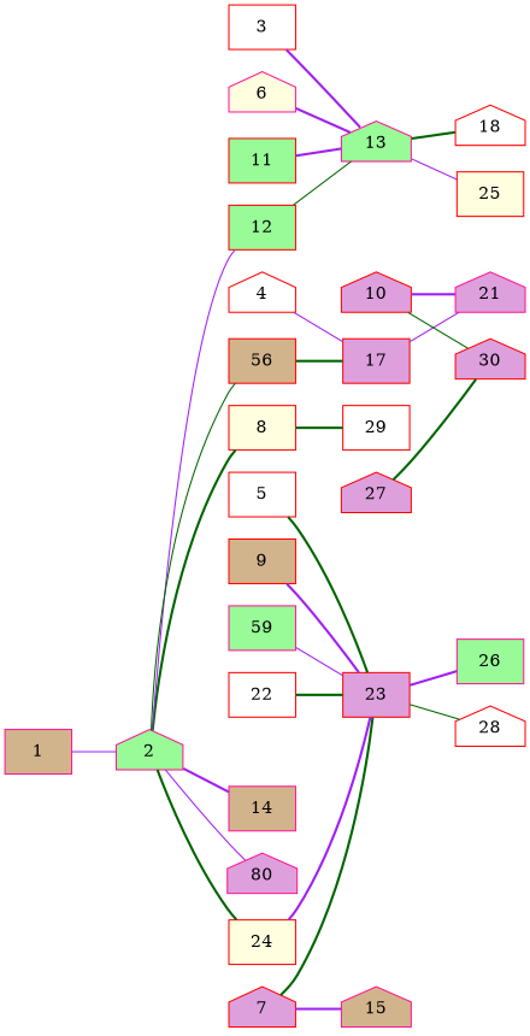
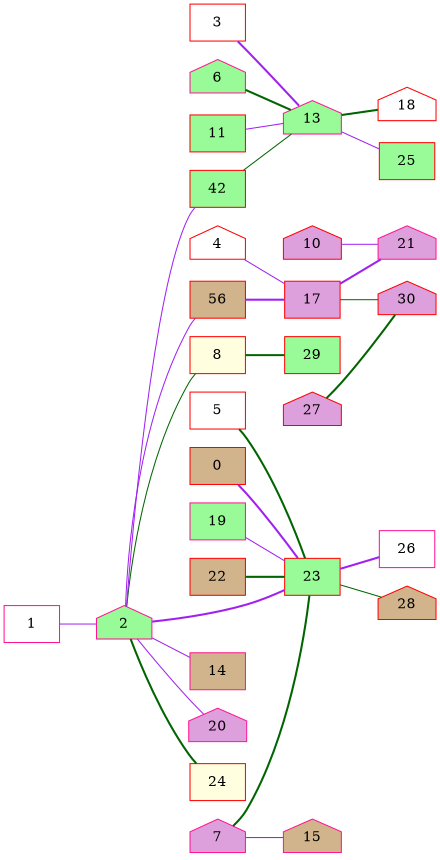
  graph {
    rankdir=LR
    node [color=red fillcolor=tan shape=box style=filled]
    edge [color=purple style=bold weight=1.0]
-   1 [color=deeppink]
+   1 [color=deeppink fillcolor=white]
    2 [color=deeppink fillcolor=palegreen shape=house]
    8 [fillcolor=lightyellow]
-   12 [fillcolor=palegreen]
+   12 [fillcolor=palegreen label=42]
    14 [color=deeppink]
    n6 [label=56]
-   20 [color=deeppink fillcolor=plum shape=house label=80]
-   23 [fillcolor=plum]
+   20 [color=deeppink fillcolor=plum shape=house]
+   23 [fillcolor=palegreen]
    24 [fillcolor=lightyellow]
-   29 [fillcolor=white]
+   29 [fillcolor=palegreen]
    13 [color=deeppink fillcolor=palegreen shape=house]
    17 [fillcolor=plum]
-   26 [color=deeppink fillcolor=palegreen]
-   28 [fillcolor=white shape=house]
+   26 [color=deeppink fillcolor=white]
+   28 [shape=house]
    3 [fillcolor=white]
    18 [fillcolor=white shape=house]
-   25 [fillcolor=lightyellow]
+   25 [fillcolor=palegreen]
    4 [fillcolor=white shape=house]
    21 [color=deeppink fillcolor=plum shape=house]
    30 [fillcolor=plum shape=house]
    5 [fillcolor=white]
-   6 [color=deeppink fillcolor=lightyellow shape=house]
-   7 [fillcolor=plum shape=house]
+   6 [color=deeppink fillcolor=palegreen shape=house]
+   7 [color=deeppink fillcolor=plum shape=house]
    15 [color=deeppink shape=house]
-   9
+   9 [label=0]
    10 [fillcolor=plum shape=house]
    11 [fillcolor=palegreen]
-   19 [color=deeppink fillcolor=palegreen label=59]
-   22 [fillcolor=white]
+   19 [color=deeppink fillcolor=palegreen]
+   22
    27 [fillcolor=plum shape=house]
    1 -- 2 [style=solid]
-   2 -- 8 [color=darkgreen]
+   2 -- 8 [color=darkgreen style=solid]
    2 -- 12 [style=solid]
-   2 -- 14
-   2 -- n6 [color=darkgreen style=solid]
+   2 -- 14 [style=solid]
+   2 -- n6 [style=solid]
    2 -- 20 [style=solid]
-   24 -- 23
+   2 -- 23
    2 -- 24 [color=darkgreen]
    8 -- 29 [color=darkgreen]
    12 -- 13 [color=darkgreen style=solid]
-   n6 -- 17 [color=darkgreen]
+   n6 -- 17
    23 -- 26
    23 -- 28 [color=darkgreen style=solid]
    13 -- 18 [color=darkgreen]
    13 -- 25 [style=solid]
-   17 -- 21 [style=solid]
-   10 -- 30 [color=darkgreen style=solid]
+   17 -- 21
+   17 -- 30 [color=darkgreen style=solid]
    3 -- 13
    4 -- 17 [style=solid]
    5 -- 23 [color=darkgreen]
-   6 -- 13
+   6 -- 13 [color=darkgreen]
    7 -- 23 [color=darkgreen]
-   7 -- 15
+   7 -- 15 [style=solid]
    9 -- 23
-   10 -- 21
-   11 -- 13
+   10 -- 21 [style=solid]
+   11 -- 13 [style=solid]
    19 -- 23 [style=solid]
    22 -- 23 [color=darkgreen]
    27 -- 30 [color=darkgreen]
  }
